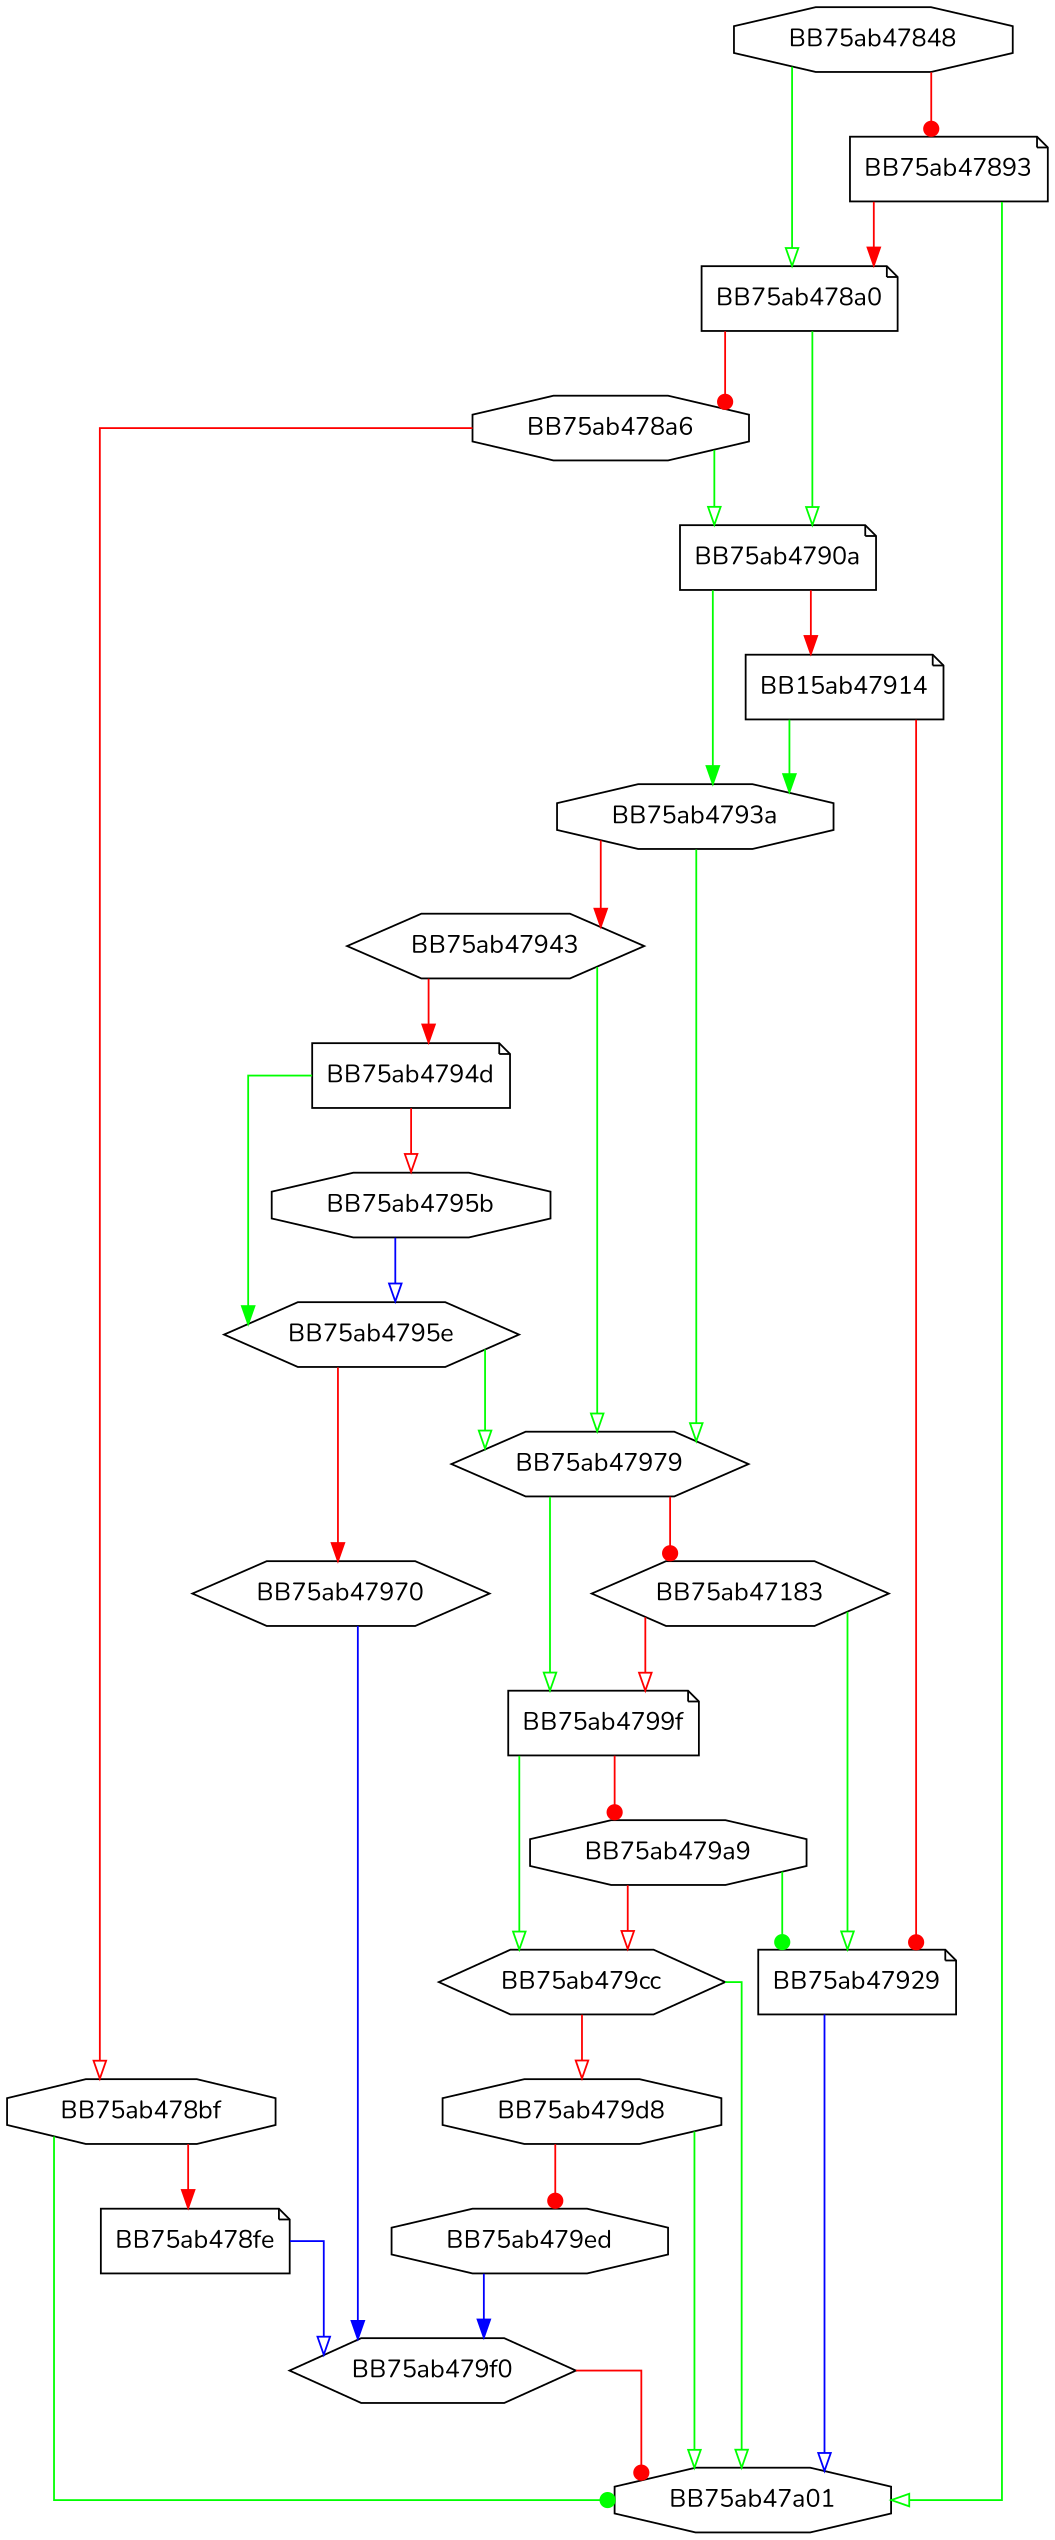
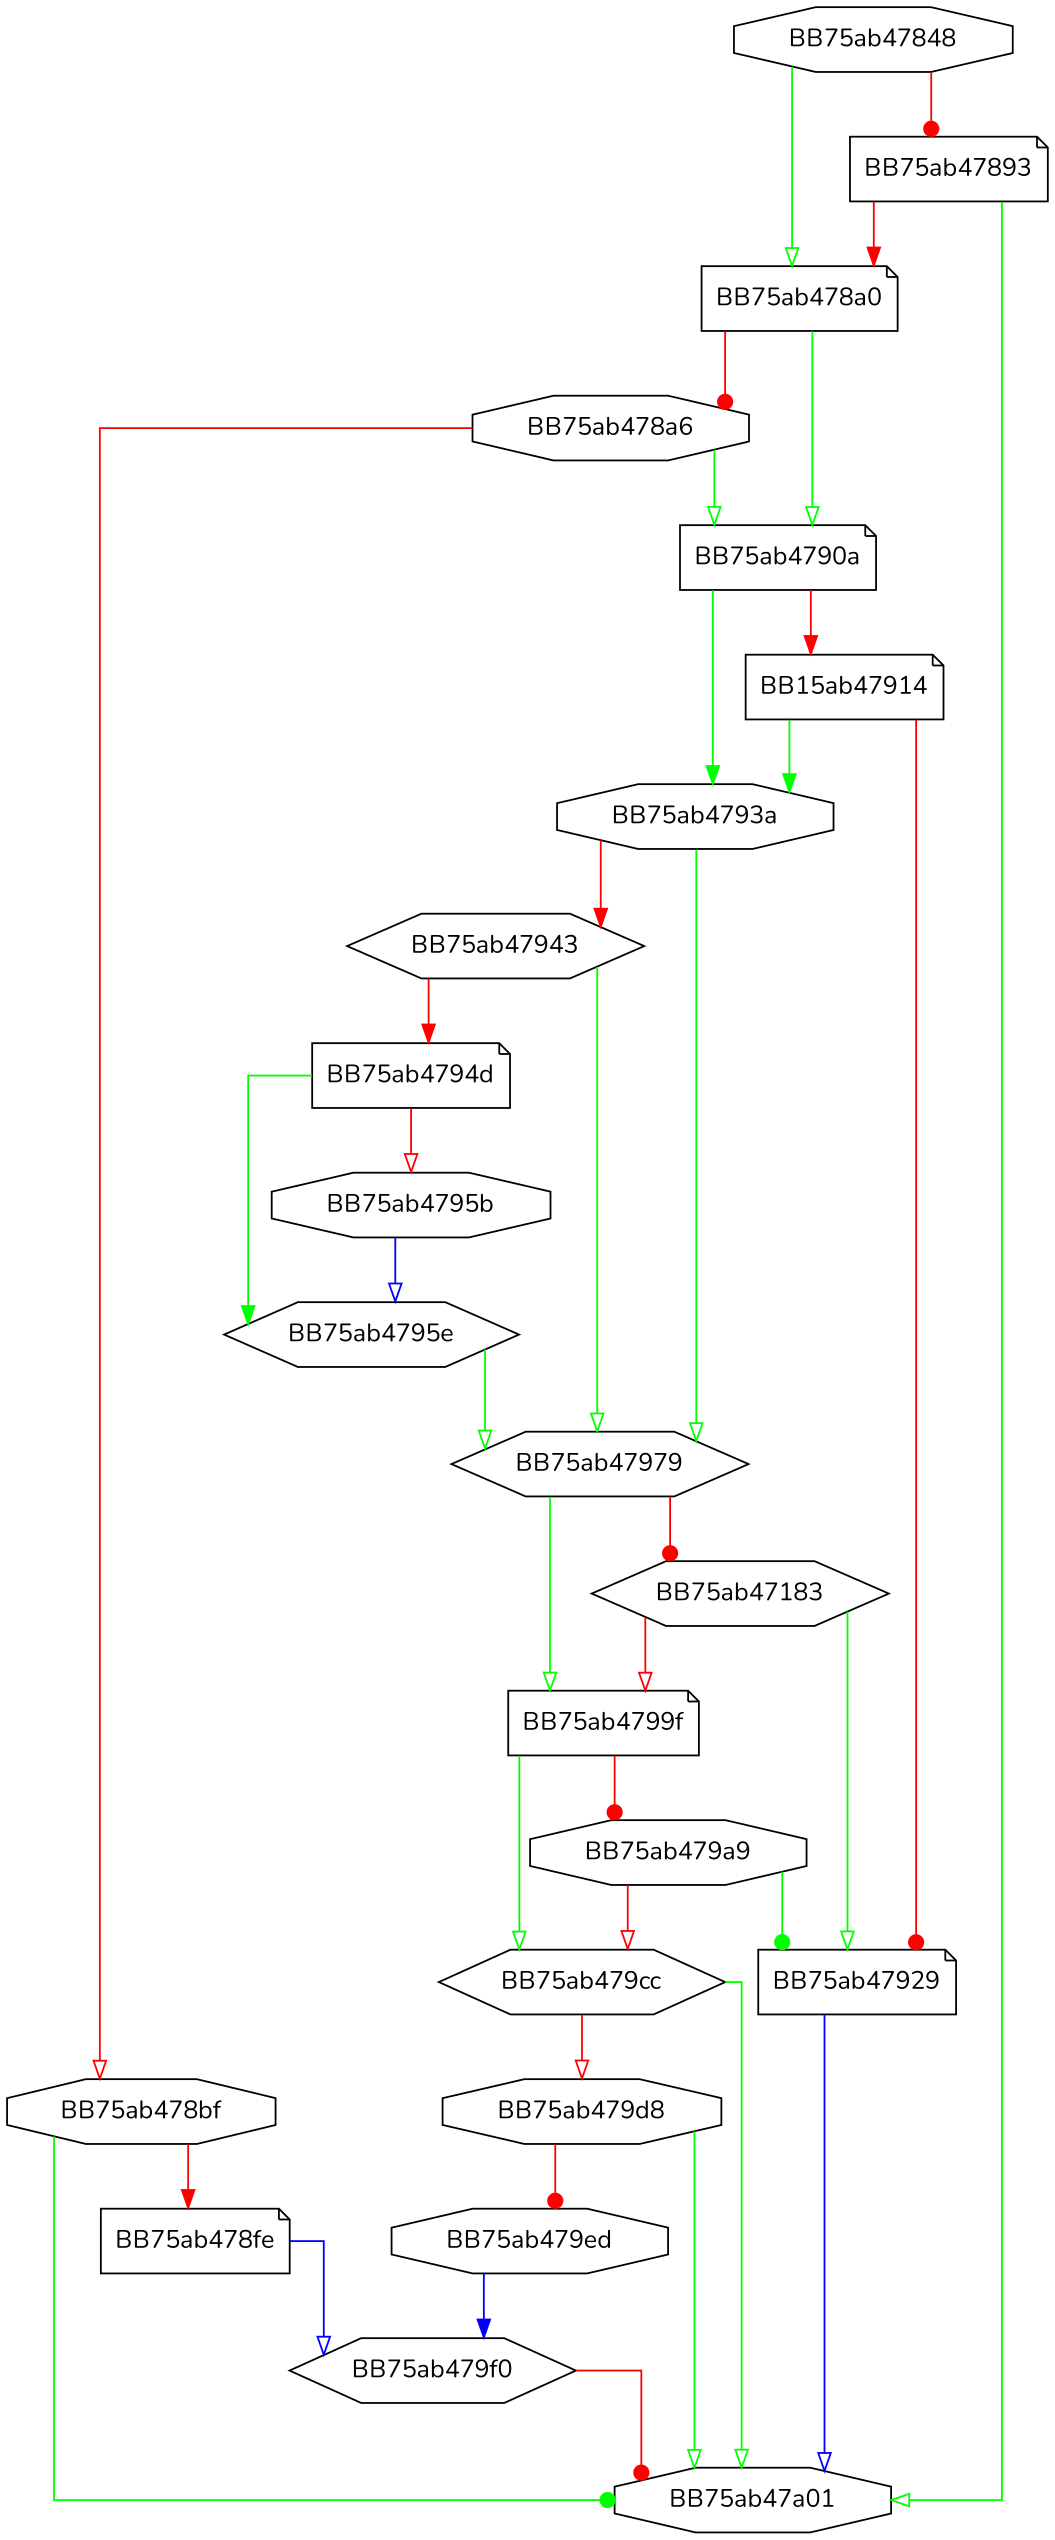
  digraph {
    fontname=Nunito
    splines=ortho
    node [fontname=Nunito shape=octagon]
    edge [arrowhead=onormal color=red fontname=Nunito]
    BB75ab478a0 [shape=note]
    BB75ab47848
    BB75ab47893 [shape=note]
    BB75ab4790a [shape=note]
    BB75ab478a6
    BB75ab47a01
    BB75ab4793a
    n8 [label=BB15ab47914 shape=note]
    BB75ab478bf
    BB75ab47979 [shape=hexagon]
    BB75ab47943 [shape=hexagon]
    BB75ab47929 [shape=note]
    BB75ab478fe [shape=note]
    BB75ab479f0 [shape=hexagon]
    BB75ab4799f [shape=note]
    n16 [label=BB75ab47183 shape=hexagon]
    BB75ab4794d [shape=note]
    BB75ab479cc [shape=hexagon]
    BB75ab479a9
    BB75ab4795e [shape=hexagon]
    BB75ab4795b
-   BB75ab47970 [shape=hexagon]
    BB75ab479d8
    BB75ab479ed
    BB75ab478a0 -> BB75ab4790a [color=green]
    BB75ab478a0 -> BB75ab478a6 [arrowhead=dot]
    BB75ab47848 -> BB75ab478a0 [color=green]
    BB75ab47848 -> BB75ab47893 [arrowhead=dot]
    BB75ab47893 -> BB75ab478a0 [arrowhead=normal]
    BB75ab47893 -> BB75ab47a01 [color=green]
    BB75ab4790a -> BB75ab4793a [arrowhead=normal color=green]
    BB75ab4790a -> n8 [arrowhead=normal]
    BB75ab478a6 -> BB75ab4790a [color=green]
    BB75ab478a6 -> BB75ab478bf
    BB75ab4793a -> BB75ab47979 [color=green]
    BB75ab4793a -> BB75ab47943 [arrowhead=normal]
    n8 -> BB75ab4793a [arrowhead=normal color=green]
    n8 -> BB75ab47929 [arrowhead=dot]
    BB75ab478bf -> BB75ab47a01 [arrowhead=dot color=green]
    BB75ab478bf -> BB75ab478fe [arrowhead=normal]
    BB75ab47979 -> BB75ab4799f [color=green]
    BB75ab47979 -> n16 [arrowhead=dot]
    BB75ab47943 -> BB75ab47979 [color=green]
    BB75ab47943 -> BB75ab4794d [arrowhead=normal]
    BB75ab47929 -> BB75ab47a01 [color=blue]
    BB75ab478fe -> BB75ab479f0 [color=blue]
    BB75ab479f0 -> BB75ab47a01 [arrowhead=dot]
    BB75ab4799f -> BB75ab479cc [color=green]
    BB75ab4799f -> BB75ab479a9 [arrowhead=dot]
    n16 -> BB75ab47929 [color=green]
    n16 -> BB75ab4799f
    BB75ab4794d -> BB75ab4795e [arrowhead=normal color=green]
    BB75ab4794d -> BB75ab4795b
    BB75ab479cc -> BB75ab47a01 [color=green]
    BB75ab479cc -> BB75ab479d8
    BB75ab479a9 -> BB75ab47929 [arrowhead=dot color=green]
    BB75ab479a9 -> BB75ab479cc
    BB75ab4795e -> BB75ab47979 [color=green]
-   BB75ab4795e -> BB75ab47970 [arrowhead=normal]
    BB75ab4795b -> BB75ab4795e [color=blue]
-   BB75ab47970 -> BB75ab479f0 [arrowhead=normal color=blue]
    BB75ab479d8 -> BB75ab47a01 [color=green]
    BB75ab479d8 -> BB75ab479ed [arrowhead=dot]
    BB75ab479ed -> BB75ab479f0 [arrowhead=normal color=blue]
  }
